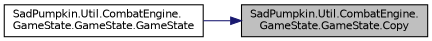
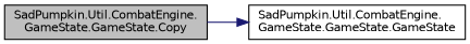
  digraph {
    rankdir=LR
    node [color=black fontname=Helvetica fontsize=10 shape=record style=filled]
    n1 [fillcolor=grey75 fontcolor=black height=0.2 label="SadPumpkin.Util.CombatEngine.\lGameState.GameState.Copy" width=0.4]
    n2 [fillcolor=white height=0.2 label="SadPumpkin.Util.CombatEngine.\lGameState.GameState.GameState" width=0.4]
-   n2 -> n1 [color=midnightblue fontname=Helvetica fontsize=10 labelfontname=Helvetica labelfontsize=10 style=solid]
+   n1 -> n2 [color=midnightblue fontname=Helvetica fontsize=10 labelfontname=Helvetica labelfontsize=10 style=solid]
  }
